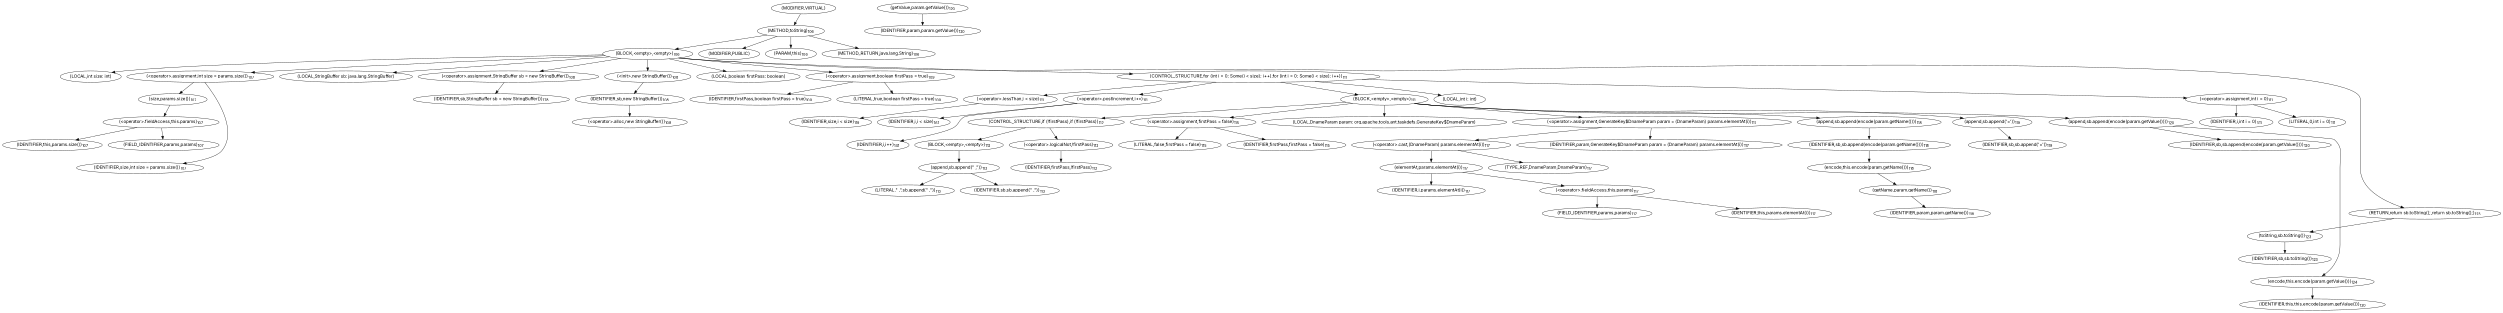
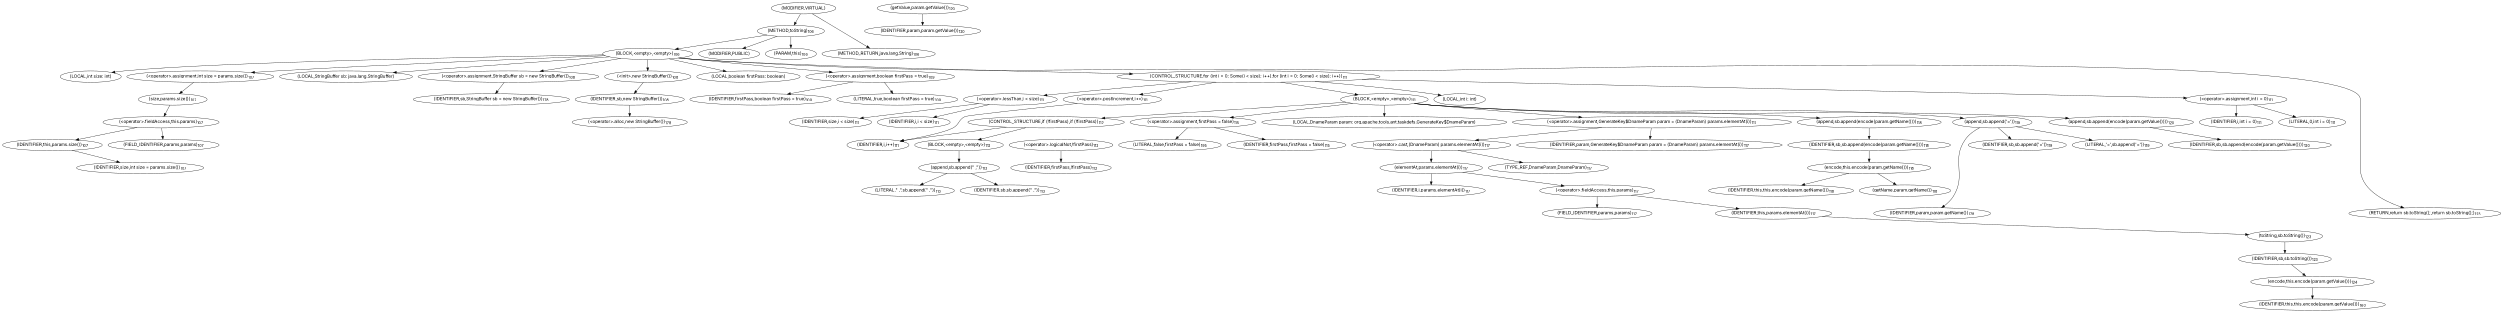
  digraph {
    fontname=Inter
    node [fontname=Inter]
    edge [fontname=Inter]
    n1 [label=<(METHOD,toString)<SUB>106</SUB>>]
    n2 [label=<(PARAM,this)<SUB>106</SUB>>]
    n3 [label=<(BLOCK,&lt;empty&gt;,&lt;empty&gt;)<SUB>106</SUB>>]
    n4 [label=<(MODIFIER,PUBLIC)>]
    n5 [label=<(METHOD_RETURN,java.lang.String)<SUB>106</SUB>>]
    n6 [label=<(LOCAL,int size: int)>]
    n7 [label=<(&lt;operator&gt;.assignment,int size = params.size())<SUB>107</SUB>>]
    n8 [label=<(LOCAL,StringBuffer sb: java.lang.StringBuffer)>]
    n9 [label=<(&lt;operator&gt;.assignment,StringBuffer sb = new StringBuffer())<SUB>108</SUB>>]
    n10 [label=<(&lt;init&gt;,new StringBuffer())<SUB>108</SUB>>]
    n11 [label=<(LOCAL,boolean firstPass: boolean)>]
    n12 [label=<(&lt;operator&gt;.assignment,boolean firstPass = true)<SUB>109</SUB>>]
    n13 [label=<(CONTROL_STRUCTURE,for (int i = 0; Some(i &lt; size); i++),for (int i = 0; Some(i &lt; size); i++))<SUB>111</SUB>>]
    n14 [label=<(RETURN,return sb.toString();,return sb.toString();)<SUB>123</SUB>>]
    n15 [label=<(MODIFIER,VIRTUAL)>]
    n16 [label=<(IDENTIFIER,size,int size = params.size())<SUB>107</SUB>>]
    n17 [label=<(size,params.size())<SUB>107</SUB>>]
    n18 [label=<(IDENTIFIER,sb,StringBuffer sb = new StringBuffer())<SUB>178</SUB>>]
    n19 [label=<(IDENTIFIER,sb,new StringBuffer())<SUB>108</SUB>>]
    n20 [label=<(IDENTIFIER,firstPass,boolean firstPass = true)<SUB>109</SUB>>]
    n21 [label=<(LITERAL,true,boolean firstPass = true)<SUB>109</SUB>>]
    n22 [label=<(LOCAL,int i: int)>]
    n23 [label=<(&lt;operator&gt;.assignment,int i = 0)<SUB>111</SUB>>]
    n24 [label=<(&lt;operator&gt;.lessThan,i &lt; size)<SUB>111</SUB>>]
    n25 [label=<(&lt;operator&gt;.postIncrement,i++)<SUB>111</SUB>>]
    n26 [label=<(BLOCK,&lt;empty&gt;,&lt;empty&gt;)<SUB>111</SUB>>]
    n27 [label=<(toString,sb.toString())<SUB>123</SUB>>]
    n28 [label=<(&lt;operator&gt;.fieldAccess,this.params)<SUB>107</SUB>>]
    n29 [label=<(IDENTIFIER,this,params.size())<SUB>107</SUB>>]
    n30 [label=<(FIELD_IDENTIFIER,params,params)<SUB>107</SUB>>]
-   n31 [label=<(&lt;operator&gt;.alloc,new StringBuffer())<SUB>108</SUB>>]
-   n32 [label=<(IDENTIFIER,i,int i = 0)<SUB>311</SUB>>]
+   n31 [label=<(&lt;operator&gt;.alloc,new StringBuffer())<SUB>178</SUB>>]
+   n32 [label=<(IDENTIFIER,i,int i = 0)<SUB>111</SUB>>]
    n33 [label=<(LITERAL,0,int i = 0)<SUB>111</SUB>>]
-   n34 [label=<(IDENTIFIER,i,i &lt; size)<SUB>161</SUB>>]
-   n35 [label=<(IDENTIFIER,size,i &lt; size)<SUB>119</SUB>>]
-   n36 [label=<(IDENTIFIER,i,i++)<SUB>141</SUB>>]
+   n34 [label=<(IDENTIFIER,i,i &lt; size)<SUB>111</SUB>>]
+   n35 [label=<(IDENTIFIER,size,i &lt; size)<SUB>111</SUB>>]
+   n36 [label=<(IDENTIFIER,i,i++)<SUB>111</SUB>>]
    n37 [label=<(CONTROL_STRUCTURE,if (!firstPass),if (!firstPass))<SUB>112</SUB>>]
    n38 [label=<(&lt;operator&gt;.assignment,firstPass = false)<SUB>115</SUB>>]
    n39 [label=<(LOCAL,DnameParam param: org.apache.tools.ant.taskdefs.GenerateKey$DnameParam)>]
    n40 [label=<(&lt;operator&gt;.assignment,GenerateKey$DnameParam param = (DnameParam) params.elementAt(i))<SUB>117</SUB>>]
    n41 [label=<(append,sb.append(encode(param.getName())))<SUB>118</SUB>>]
    n42 [label=<(append,sb.append('='))<SUB>119</SUB>>]
    n43 [label=<(append,sb.append(encode(param.getValue())))<SUB>120</SUB>>]
    n44 [label=<(&lt;operator&gt;.logicalNot,!firstPass)<SUB>112</SUB>>]
    n45 [label=<(BLOCK,&lt;empty&gt;,&lt;empty&gt;)<SUB>112</SUB>>]
    n46 [label=<(IDENTIFIER,firstPass,firstPass = false)<SUB>115</SUB>>]
-   n47 [label=<(LITERAL,false,firstPass = false)<SUB>115</SUB>>]
+   n47 [label=<(LITERAL,false,firstPass = false)<SUB>195</SUB>>]
    n48 [label=<(IDENTIFIER,param,GenerateKey$DnameParam param = (DnameParam) params.elementAt(i))<SUB>117</SUB>>]
    n49 [label=<(&lt;operator&gt;.cast,(DnameParam) params.elementAt(i))<SUB>117</SUB>>]
    n50 [label=<(IDENTIFIER,sb,sb.append(encode(param.getName())))<SUB>118</SUB>>]
    n51 [label=<(IDENTIFIER,sb,sb.append('='))<SUB>119</SUB>>]
+   n52 [label=<(LITERAL,'=',sb.append('='))<SUB>119</SUB>>]
    n53 [label=<(IDENTIFIER,sb,sb.append(encode(param.getValue())))<SUB>120</SUB>>]
    n54 [label=<(encode,this.encode(param.getValue()))<SUB>124</SUB>>]
    n55 [label=<(IDENTIFIER,firstPass,!firstPass)<SUB>112</SUB>>]
    n56 [label=<(append,sb.append(&quot; ,&quot;))<SUB>113</SUB>>]
    n57 [label=<(IDENTIFIER,sb,sb.append(&quot; ,&quot;))<SUB>113</SUB>>]
    n58 [label=<(LITERAL,&quot; ,&quot;,sb.append(&quot; ,&quot;))<SUB>113</SUB>>]
    n59 [label=<(TYPE_REF,DnameParam,DnameParam)<SUB>117</SUB>>]
    n60 [label=<(elementAt,params.elementAt(i))<SUB>117</SUB>>]
    n61 [label=<(&lt;operator&gt;.fieldAccess,this.params)<SUB>117</SUB>>]
    n62 [label=<(IDENTIFIER,i,params.elementAt(i))<SUB>117</SUB>>]
    n63 [label=<(IDENTIFIER,this,params.elementAt(i))<SUB>117</SUB>>]
    n64 [label=<(FIELD_IDENTIFIER,params,params)<SUB>117</SUB>>]
    n65 [label=<(encode,this.encode(param.getName()))<SUB>118</SUB>>]
+   n66 [label=<(IDENTIFIER,this,this.encode(param.getName()))<SUB>118</SUB>>]
    n67 [label=<(getName,param.getName())<SUB>118</SUB>>]
-   n68 [label=<(IDENTIFIER,param,param.getName())<SUB>118</SUB>>]
-   n69 [label=<(IDENTIFIER,this,this.encode(param.getValue()))<SUB>120</SUB>>]
+   n68 [label=<(IDENTIFIER,param,param.getName())<SUB>178</SUB>>]
+   n69 [label=<(IDENTIFIER,this,this.encode(param.getValue()))<SUB>160</SUB>>]
    n70 [label=<(getValue,param.getValue())<SUB>120</SUB>>]
    n71 [label=<(IDENTIFIER,param,param.getValue())<SUB>120</SUB>>]
    n72 [label=<(IDENTIFIER,sb,sb.toString())<SUB>123</SUB>>]
    n1 -> n2
    n1 -> n3
    n1 -> n4
-   n1 -> n5
+   n15 -> n5
    n3 -> n6
    n3 -> n7
    n3 -> n8
    n3 -> n9
    n3 -> n10
    n3 -> n11
    n3 -> n12
    n3 -> n13
    n3 -> n14
-   n7 -> n16
+   n29 -> n16
    n7 -> n17
    n9 -> n18
    n10 -> n19
    n12 -> n20
    n12 -> n21
    n13 -> n22
    n13 -> n23
    n13 -> n24
    n13 -> n25
    n13 -> n26
-   n14 -> n27
+   n63 -> n27
    n15 -> n1
    n17 -> n28
    n19 -> n31
    n23 -> n32
    n23 -> n33
-   n25 -> n34
+   n24 -> n34
    n24 -> n35
    n25 -> n36
    n26 -> n37
    n26 -> n38
    n26 -> n39
    n26 -> n40
    n26 -> n41
    n26 -> n42
    n26 -> n43
    n27 -> n72
    n28 -> n29
    n28 -> n30
-   n37 -> n44
+   n37 -> n36
    n37 -> n45
    n38 -> n46
    n38 -> n47
    n40 -> n48
    n40 -> n49
    n41 -> n50
    n42 -> n51
+   n42 -> n52
    n43 -> n53
-   n43 -> n54
+   n72 -> n54
    n44 -> n55
    n45 -> n56
    n49 -> n59
    n49 -> n60
    n50 -> n65
    n54 -> n69
    n56 -> n57
    n56 -> n58
    n60 -> n61
    n60 -> n62
    n61 -> n63
    n61 -> n64
+   n65 -> n66
    n65 -> n67
-   n67 -> n68
+   n42 -> n68
    n70 -> n71
  }
